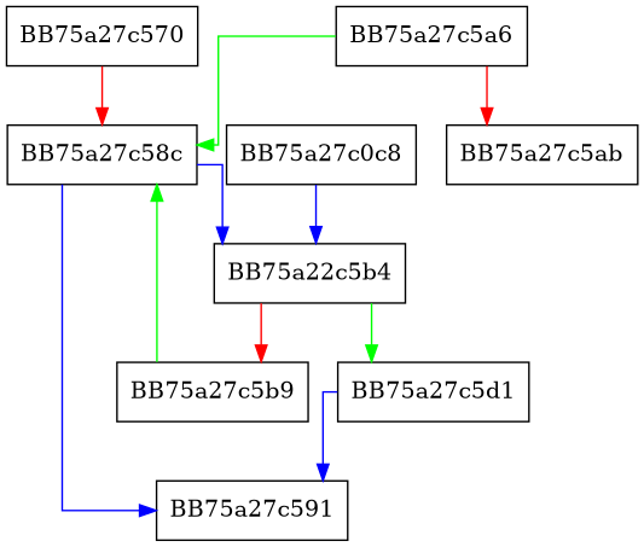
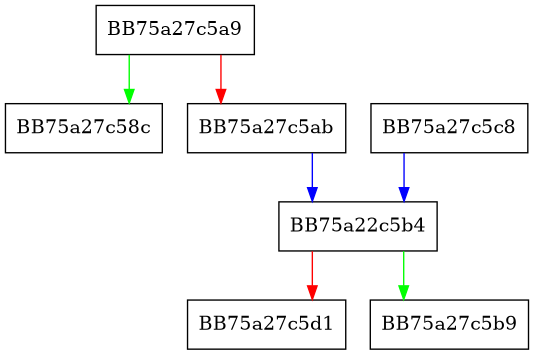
  digraph {
    splines=ortho
    node [shape=box]
    edge [color=blue]
-   BB75a27c570
    BB75a27c58c
-   BB75a27c5a6
+   BB75a27c5a6 [label=BB75a27c5a9]
    BB75a27c5ab
-   BB75a27c591
    n6 [label=BB75a22c5b4]
    BB75a27c5d1
    BB75a27c5b9
-   BB75a27c5c8 [label=BB75a27c0c8]
-   BB75a27c570 -> BB75a27c58c [color=red]
-   BB75a27c58c -> BB75a27c591
+   BB75a27c5c8
    BB75a27c5a6 -> BB75a27c58c [color=green]
    BB75a27c5a6 -> BB75a27c5ab [color=red]
-   BB75a27c58c -> n6
-   n6 -> BB75a27c5d1 [color=green]
-   n6 -> BB75a27c5b9 [color=red]
-   BB75a27c5d1 -> BB75a27c591
-   BB75a27c5b9 -> BB75a27c58c [color=green]
+   BB75a27c5ab -> n6
+   n6 -> BB75a27c5d1 [color=red]
+   n6 -> BB75a27c5b9 [color=green]
    BB75a27c5c8 -> n6
  }
